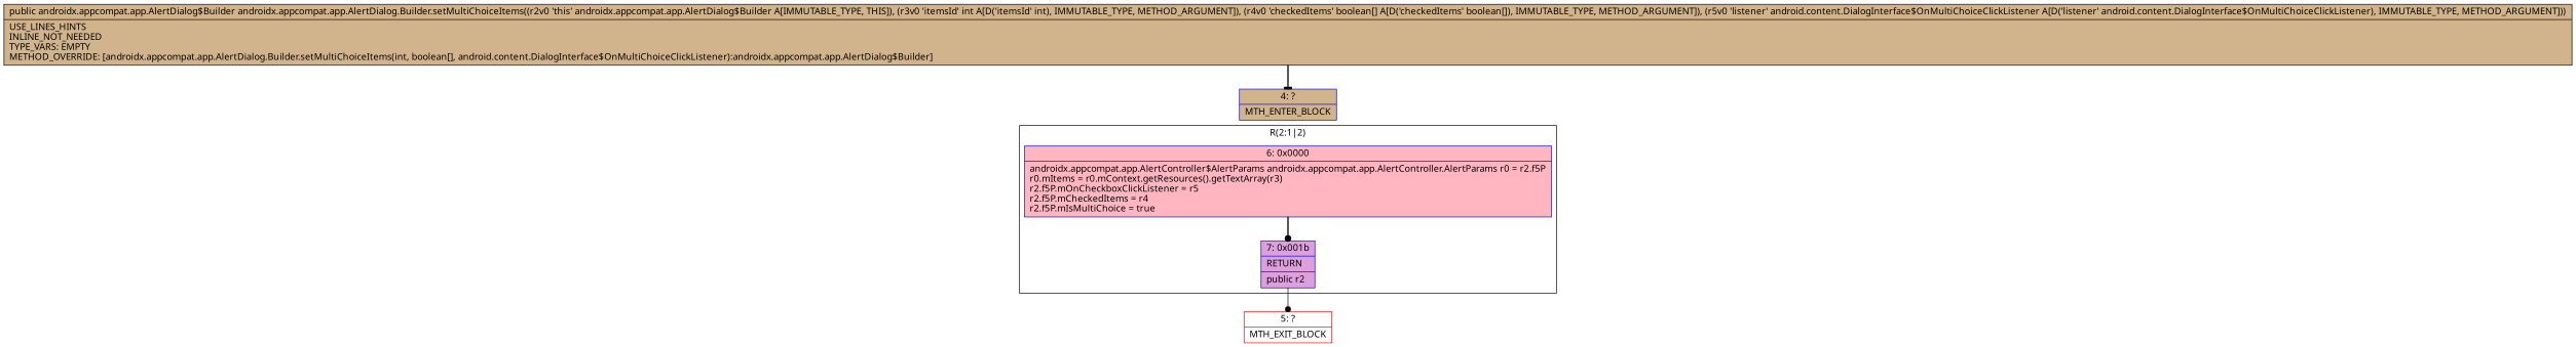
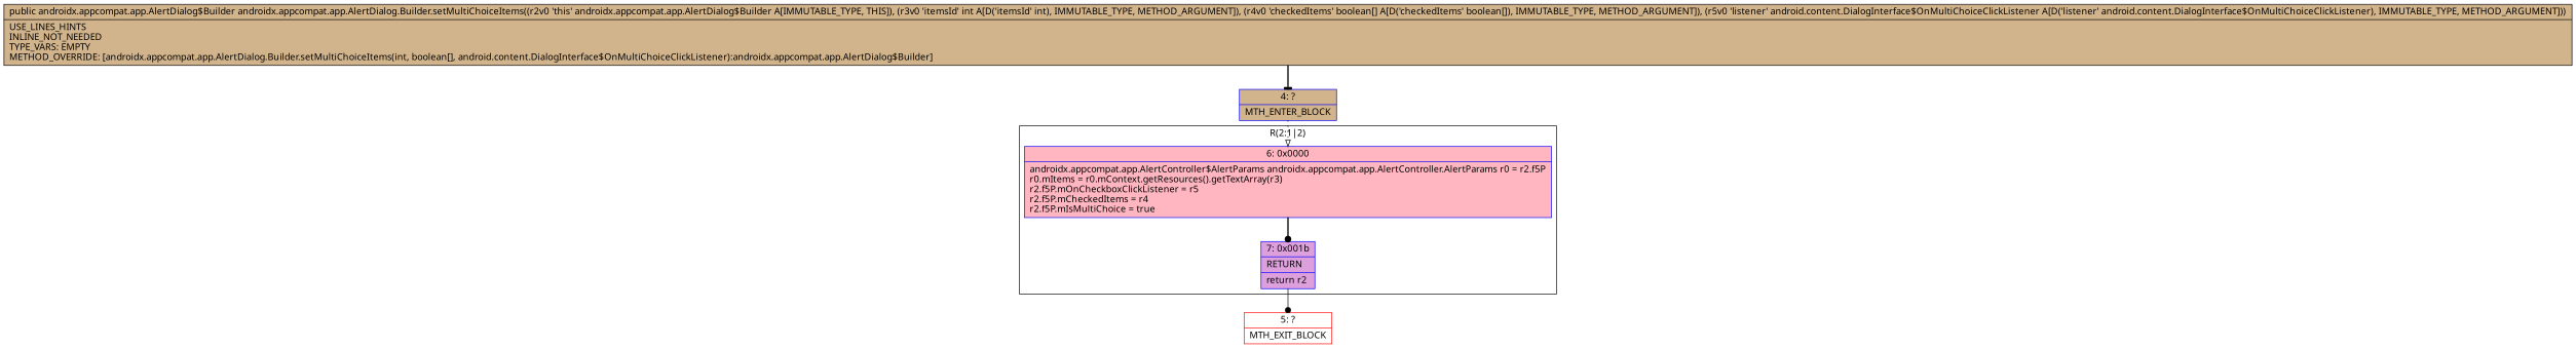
  digraph {
    fontname="Noto Sans"
    node [color=blue fillcolor=tan fontname="Noto Sans" shape=record style=filled]
    edge [arrowhead=dot fontname="Noto Sans" style=bold]
    n1 [fillcolor=lightpink label="{6\:\ 0x0000|androidx.appcompat.app.AlertController$AlertParams androidx.appcompat.app.AlertController.AlertParams r0 = r2.f5P\lr0.mItems = r0.mContext.getResources().getTextArray(r3)\lr2.f5P.mOnCheckboxClickListener = r5\lr2.f5P.mCheckedItems = r4\lr2.f5P.mIsMultiChoice = true\l}"]
-   n2 [fillcolor=plum label="{7\:\ 0x001b|RETURN\l|public r2\l}"]
+   n2 [fillcolor=plum label="{7\:\ 0x001b|RETURN\l|return r2\l}"]
    n3 [color=red fillcolor=white label="{5\:\ ?|MTH_EXIT_BLOCK\l}"]
    n4 [label="{4\:\ ?|MTH_ENTER_BLOCK\l}"]
    n5 [label="{public androidx.appcompat.app.AlertDialog$Builder androidx.appcompat.app.AlertDialog.Builder.setMultiChoiceItems((r2v0 'this' androidx.appcompat.app.AlertDialog$Builder A[IMMUTABLE_TYPE, THIS]), (r3v0 'itemsId' int A[D('itemsId' int), IMMUTABLE_TYPE, METHOD_ARGUMENT]), (r4v0 'checkedItems' boolean[] A[D('checkedItems' boolean[]), IMMUTABLE_TYPE, METHOD_ARGUMENT]), (r5v0 'listener' android.content.DialogInterface$OnMultiChoiceClickListener A[D('listener' android.content.DialogInterface$OnMultiChoiceClickListener), IMMUTABLE_TYPE, METHOD_ARGUMENT]))  | USE_LINES_HINTS\lINLINE_NOT_NEEDED\lTYPE_VARS: EMPTY\lMETHOD_OVERRIDE: [androidx.appcompat.app.AlertDialog.Builder.setMultiChoiceItems(int, boolean[], android.content.DialogInterface$OnMultiChoiceClickListener):androidx.appcompat.app.AlertDialog$Builder]\l}" color=""]
    subgraph cluster_1 {
      label="R(2:1|2)"
      n1
      n2
    }
    n1 -> n2
    n2 -> n3 [style=solid]
+   n4 -> n1 [arrowhead=onormal style=dotted]
    n5 -> n4 [arrowhead=tee]
  }
